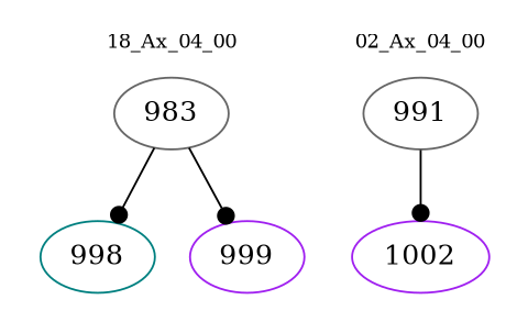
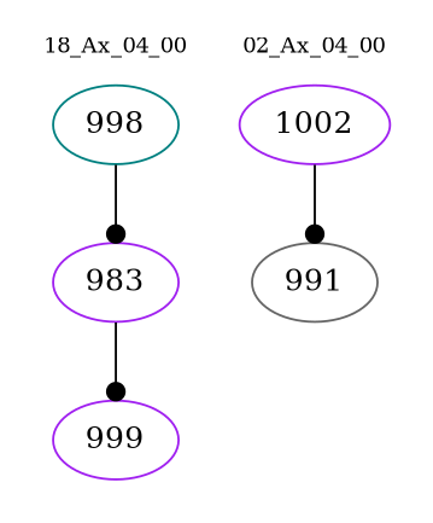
  digraph {
    node [color=gray40]
    edge [arrowhead=dot color=black style=solid]
-   n1 [label=983]
+   n1 [color=purple label=983]
    n2 [color=teal label=998]
    n3 [color=purple label=999]
    n4 [label=991]
    n5 [color=purple label=1002]
    subgraph cluster_1 {
      color=white
      fontsize=10
      label="18_Ax_04_00"
      n1
      n2
      n3
    }
    subgraph cluster_2 {
      color=white
      fontsize=10
      label="02_Ax_04_00"
      n4
      n5
    }
-   n1 -> n2
+   n2 -> n1
    n1 -> n3
-   n4 -> n5
+   n5 -> n4
  }
